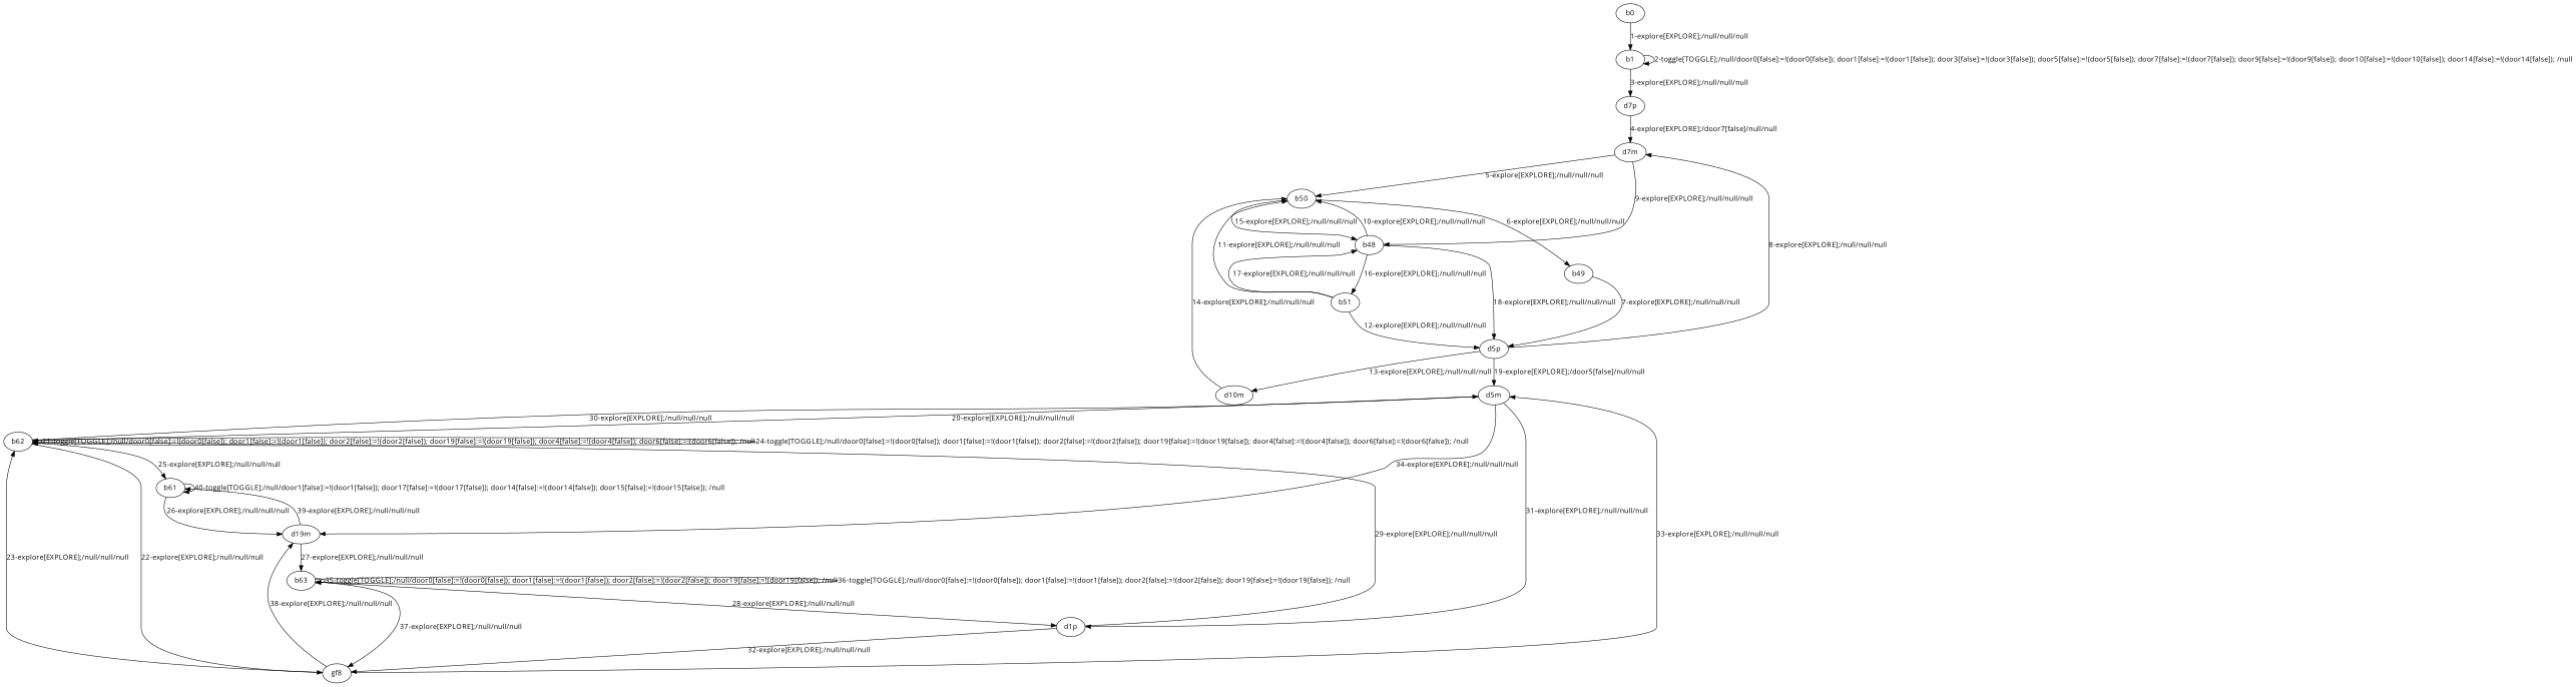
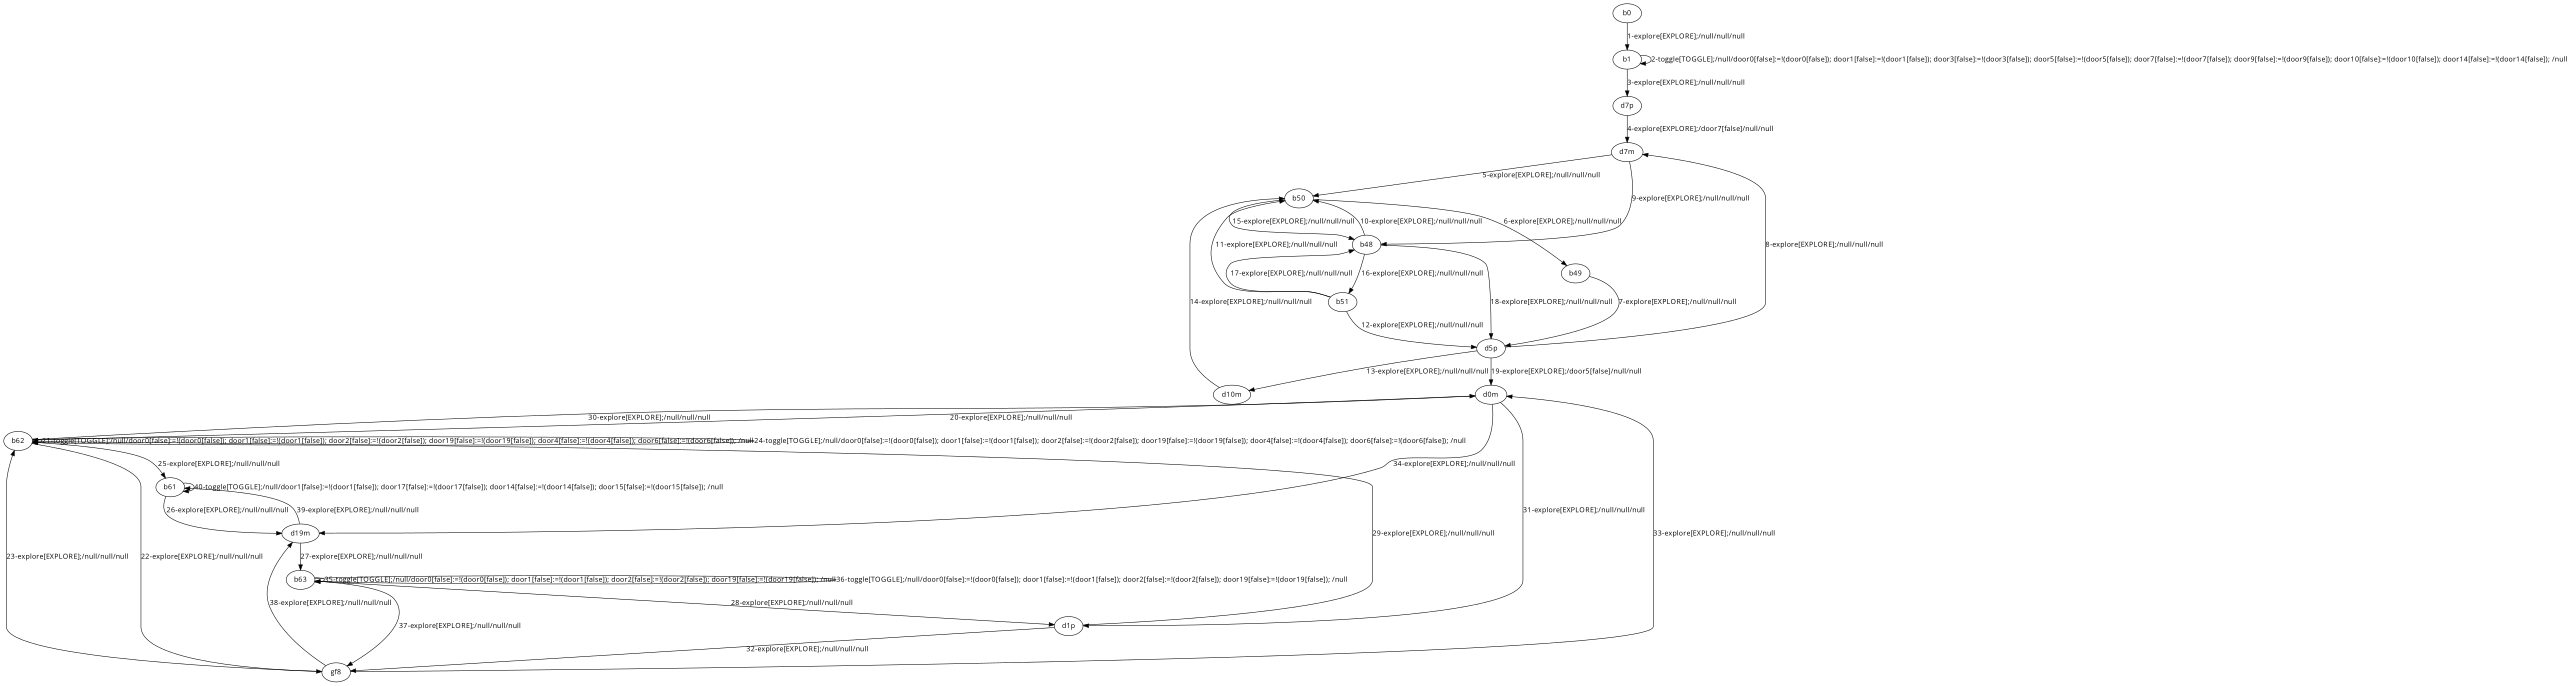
  digraph {
    fontname="Open Sans"
    node [fontname="Open Sans"]
    edge [fontname="Open Sans"]
    b0
    b1
    d7p
    d7m
    b50
    b48
    b49
    b51
    d5p
    d10m
-   d5m
+   d5m [label=d0m]
    b62
    d1p
    d19m
    gf8
    b61
    b63
    b0 -> b1 [label="1-explore[EXPLORE];/null/null/null"]
    b1 -> b1 [label="2-toggle[TOGGLE];/null/door0[false]:=!(door0[false]); door1[false]:=!(door1[false]); door3[false]:=!(door3[false]); door5[false]:=!(door5[false]); door7[false]:=!(door7[false]); door9[false]:=!(door9[false]); door10[false]:=!(door10[false]); door14[false]:=!(door14[false]); /null"]
    b1 -> d7p [label="3-explore[EXPLORE];/null/null/null"]
    d7p -> d7m [label="4-explore[EXPLORE];/door7[false]/null/null"]
    d7m -> b50 [label="5-explore[EXPLORE];/null/null/null"]
    d7m -> b48 [label="9-explore[EXPLORE];/null/null/null"]
    b50 -> b48 [label="15-explore[EXPLORE];/null/null/null"]
    b50 -> b49 [label="6-explore[EXPLORE];/null/null/null"]
    b48 -> b50 [label="10-explore[EXPLORE];/null/null/null"]
    b48 -> b51 [label="16-explore[EXPLORE];/null/null/null"]
    b48 -> d5p [label="18-explore[EXPLORE];/null/null/null"]
    b49 -> d5p [label="7-explore[EXPLORE];/null/null/null"]
    b51 -> b50 [label="11-explore[EXPLORE];/null/null/null"]
    b51 -> b48 [label="17-explore[EXPLORE];/null/null/null"]
    b51 -> d5p [label="12-explore[EXPLORE];/null/null/null"]
    d5p -> d7m [label="8-explore[EXPLORE];/null/null/null"]
    d5p -> d10m [label="13-explore[EXPLORE];/null/null/null"]
    d5p -> d5m [label="19-explore[EXPLORE];/door5[false]/null/null"]
    d10m -> b50 [label="14-explore[EXPLORE];/null/null/null"]
    d5m -> b62 [label="20-explore[EXPLORE];/null/null/null"]
    d5m -> d1p [label="31-explore[EXPLORE];/null/null/null"]
    d5m -> d19m [label="34-explore[EXPLORE];/null/null/null"]
    b62 -> d5m [label="30-explore[EXPLORE];/null/null/null"]
    b62 -> b62 [label="21-toggle[TOGGLE];/null/door0[false]:=!(door0[false]); door1[false]:=!(door1[false]); door2[false]:=!(door2[false]); door19[false]:=!(door19[false]); door4[false]:=!(door4[false]); door6[false]:=!(door6[false]); /null"]
    b62 -> b62 [label="24-toggle[TOGGLE];/null/door0[false]:=!(door0[false]); door1[false]:=!(door1[false]); door2[false]:=!(door2[false]); door19[false]:=!(door19[false]); door4[false]:=!(door4[false]); door6[false]:=!(door6[false]); /null"]
    b62 -> gf8 [label="22-explore[EXPLORE];/null/null/null"]
    b62 -> b61 [label="25-explore[EXPLORE];/null/null/null"]
    d1p -> b62 [label="29-explore[EXPLORE];/null/null/null"]
    d1p -> gf8 [label="32-explore[EXPLORE];/null/null/null"]
    d19m -> b61 [label="39-explore[EXPLORE];/null/null/null"]
    d19m -> b63 [label="27-explore[EXPLORE];/null/null/null"]
    gf8 -> d5m [label="33-explore[EXPLORE];/null/null/null"]
    gf8 -> b62 [label="23-explore[EXPLORE];/null/null/null"]
    gf8 -> d19m [label="38-explore[EXPLORE];/null/null/null"]
    b61 -> d19m [label="26-explore[EXPLORE];/null/null/null"]
    b61 -> b61 [label="40-toggle[TOGGLE];/null/door1[false]:=!(door1[false]); door17[false]:=!(door17[false]); door14[false]:=!(door14[false]); door15[false]:=!(door15[false]); /null"]
    b63 -> d1p [label="28-explore[EXPLORE];/null/null/null"]
    b63 -> gf8 [label="37-explore[EXPLORE];/null/null/null"]
    b63 -> b63 [label="35-toggle[TOGGLE];/null/door0[false]:=!(door0[false]); door1[false]:=!(door1[false]); door2[false]:=!(door2[false]); door19[false]:=!(door19[false]); /null"]
    b63 -> b63 [label="36-toggle[TOGGLE];/null/door0[false]:=!(door0[false]); door1[false]:=!(door1[false]); door2[false]:=!(door2[false]); door19[false]:=!(door19[false]); /null"]
  }
